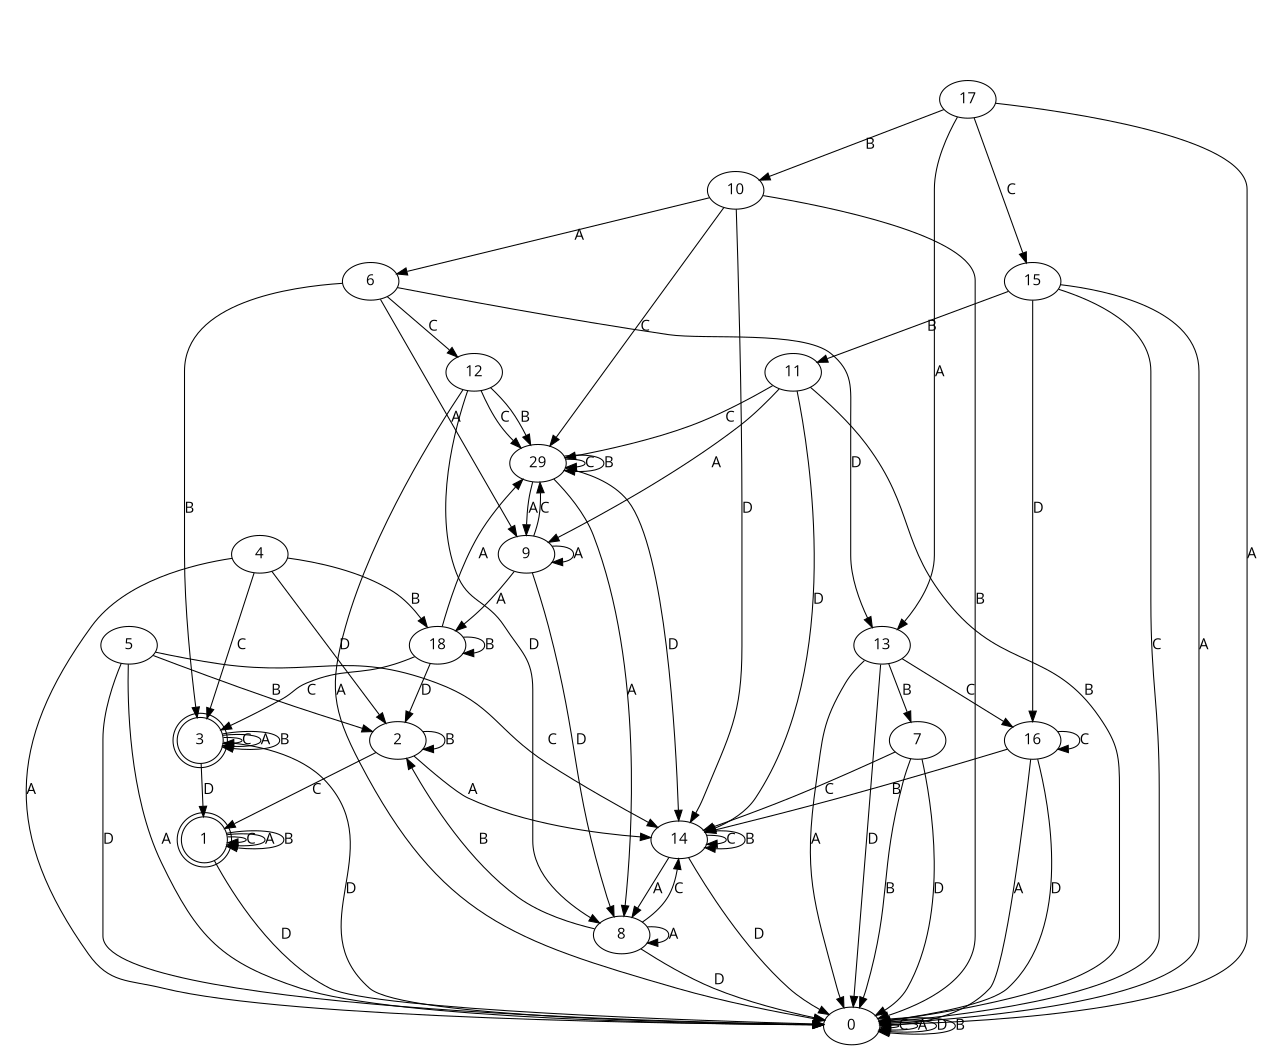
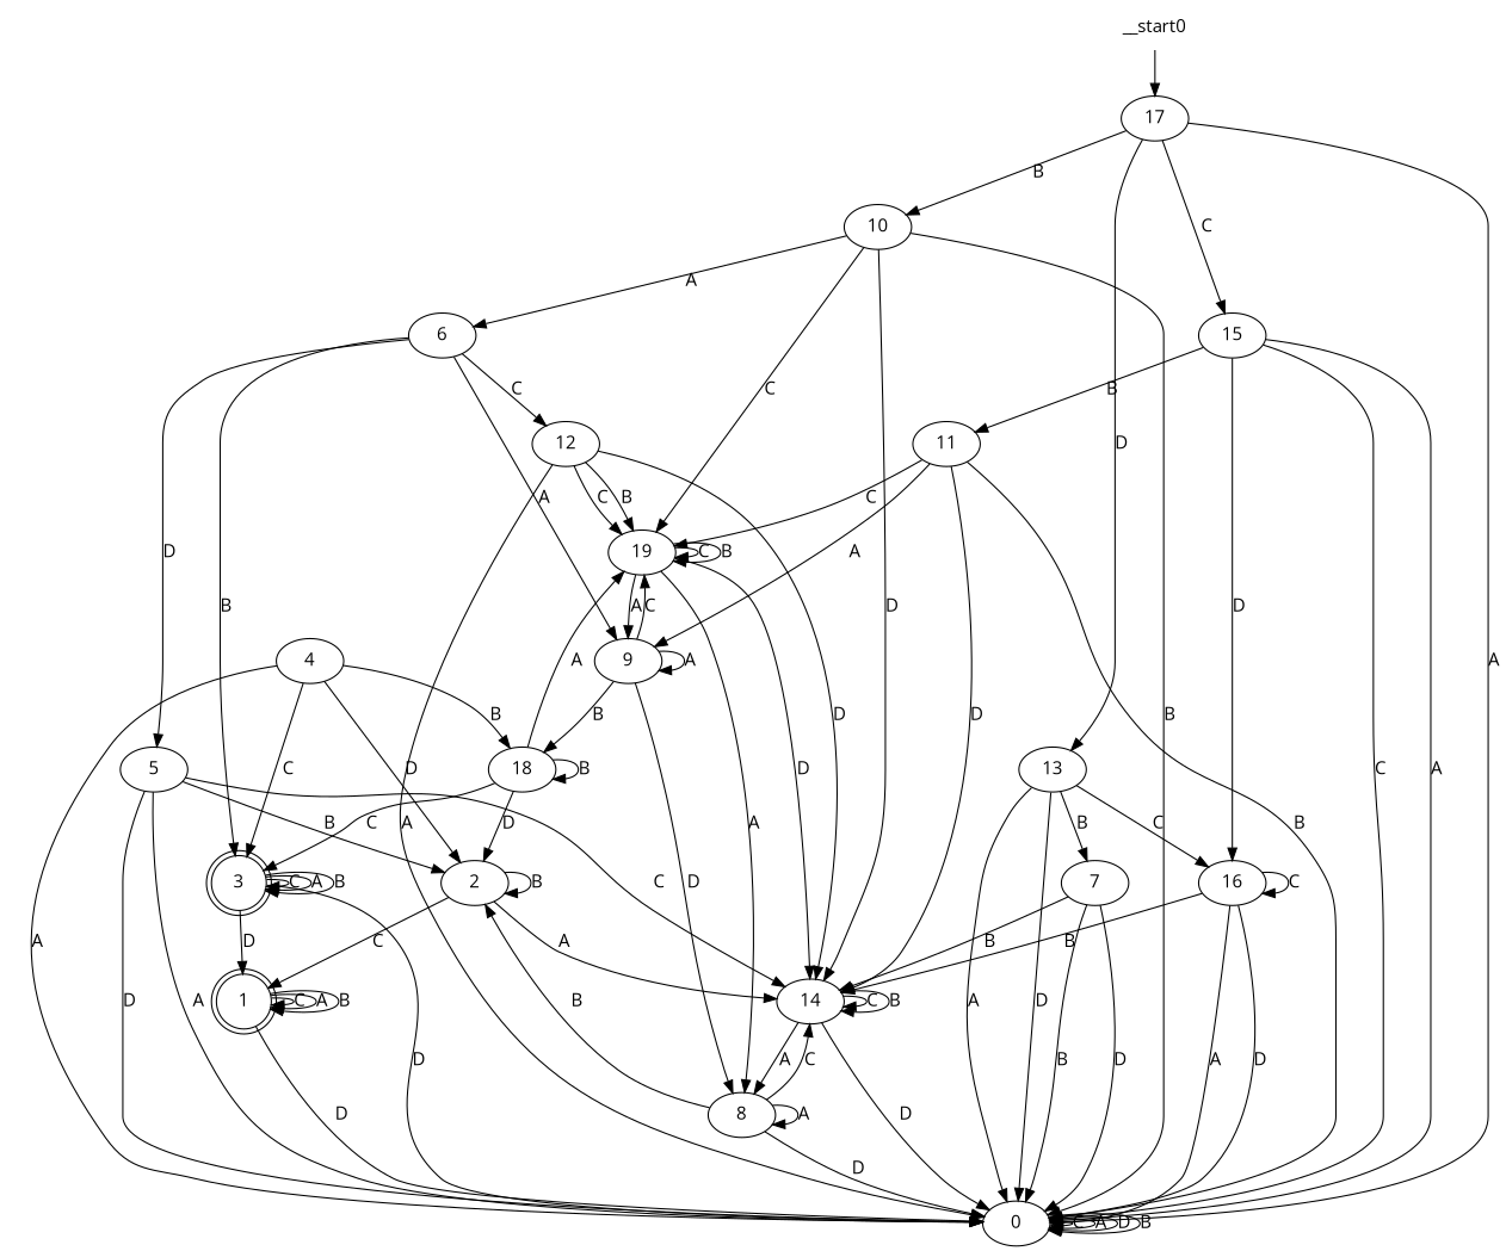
  digraph {
    fontname="Open Sans"
    node [fontname="Open Sans"]
    edge [fontname="Open Sans"]
    n1 [label=0]
    n2 [label=1 shape=doublecircle]
    n3 [label=2]
    n4 [label=14]
    n5 [label=8]
    n6 [label=3 shape=doublecircle]
    n7 [label=4]
    n8 [label=18]
-   n9 [label=29]
+   n9 [label=19]
    n10 [label=5]
    n11 [label=6]
    n12 [label=9]
    n13 [label=12]
    n14 [label=7]
    n15 [label=10]
    n16 [label=11]
    n17 [label=13]
    n18 [label=16]
    n19 [label=15]
    n20 [label=17]
+   __start0 [shape=none]
    n1 -> n1 [label=C]
    n1 -> n1 [label=A]
    n1 -> n1 [label=D]
    n1 -> n1 [label=B]
    n2 -> n1 [label=D]
    n2 -> n2 [label=C]
    n2 -> n2 [label=A]
    n2 -> n2 [label=B]
    n3 -> n2 [label=C]
    n3 -> n3 [label=B]
    n3 -> n4 [label=A]
    n4 -> n1 [label=D]
    n4 -> n4 [label=C]
    n4 -> n4 [label=B]
    n4 -> n5 [label=A]
    n5 -> n1 [label=D]
    n5 -> n3 [label=B]
    n5 -> n4 [label=C]
    n5 -> n5 [label=A]
    n6 -> n1 [label=D]
    n6 -> n2 [label=D]
    n6 -> n6 [label=C]
    n6 -> n6 [label=A]
    n6 -> n6 [label=B]
    n7 -> n1 [label=A]
    n7 -> n3 [label=D]
    n7 -> n6 [label=C]
    n7 -> n8 [label=B]
    n8 -> n3 [label=D]
    n8 -> n6 [label=C]
    n8 -> n8 [label=B]
    n8 -> n9 [label=A]
    n9 -> n4 [label=D]
    n9 -> n5 [label=A]
    n9 -> n9 [label=C]
    n9 -> n9 [label=B]
    n9 -> n12 [label=A]
    n10 -> n1 [label=A]
    n10 -> n1 [label=D]
    n10 -> n3 [label=B]
    n10 -> n4 [label=C]
    n11 -> n6 [label=B]
-   n11 -> n17 [label=D]
+   n11 -> n10 [label=D]
    n11 -> n12 [label=A]
    n11 -> n13 [label=C]
    n12 -> n5 [label=D]
-   n12 -> n8 [label=A]
+   n12 -> n8 [label=B]
    n12 -> n9 [label=C]
    n12 -> n12 [label=A]
    n13 -> n1 [label=A]
-   n13 -> n5 [label=D]
+   n13 -> n4 [label=D]
    n13 -> n9 [label=C]
    n13 -> n9 [label=B]
    n14 -> n1 [label=D]
    n14 -> n1 [label=B]
-   n14 -> n4 [label=C]
+   n14 -> n4 [label=B]
    n15 -> n1 [label=B]
    n15 -> n4 [label=D]
    n15 -> n9 [label=C]
    n15 -> n11 [label=A]
    n16 -> n1 [label=B]
    n16 -> n4 [label=D]
    n16 -> n9 [label=C]
    n16 -> n12 [label=A]
    n17 -> n1 [label=A]
    n17 -> n1 [label=D]
    n17 -> n14 [label=B]
    n17 -> n18 [label=C]
    n18 -> n1 [label=A]
    n18 -> n1 [label=D]
    n18 -> n4 [label=B]
    n18 -> n18 [label=C]
    n19 -> n1 [label=C]
    n19 -> n1 [label=A]
    n19 -> n16 [label=B]
    n19 -> n18 [label=D]
    n20 -> n1 [label=A]
    n20 -> n15 [label=B]
-   n20 -> n17 [label=A]
+   n20 -> n17 [label=D]
    n20 -> n19 [label=C]
+   __start0 -> n20
  }
